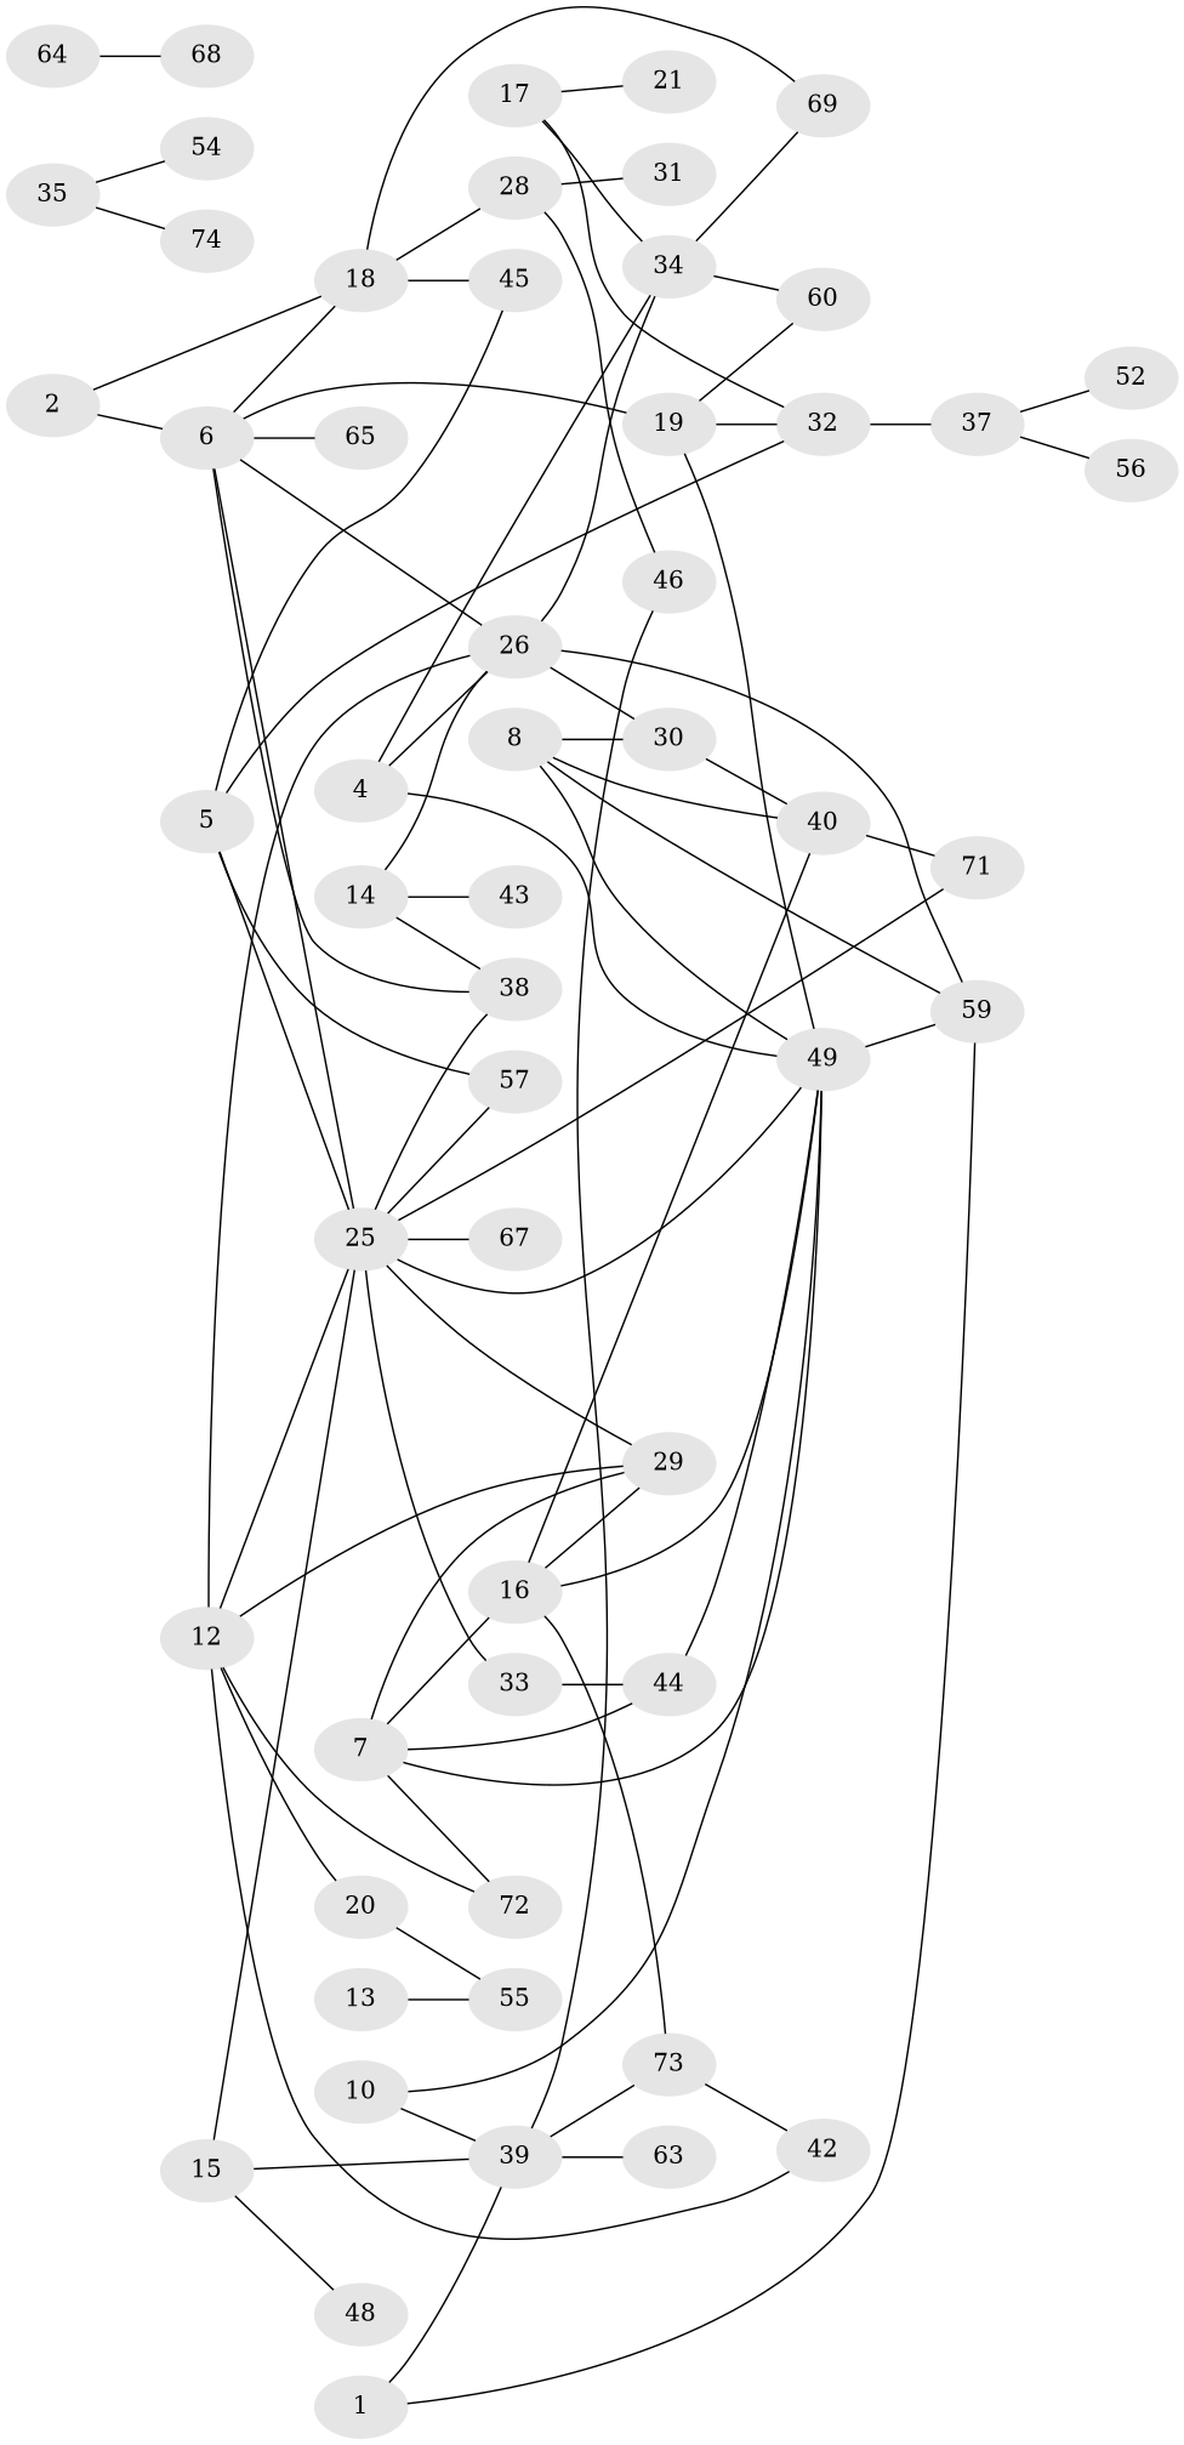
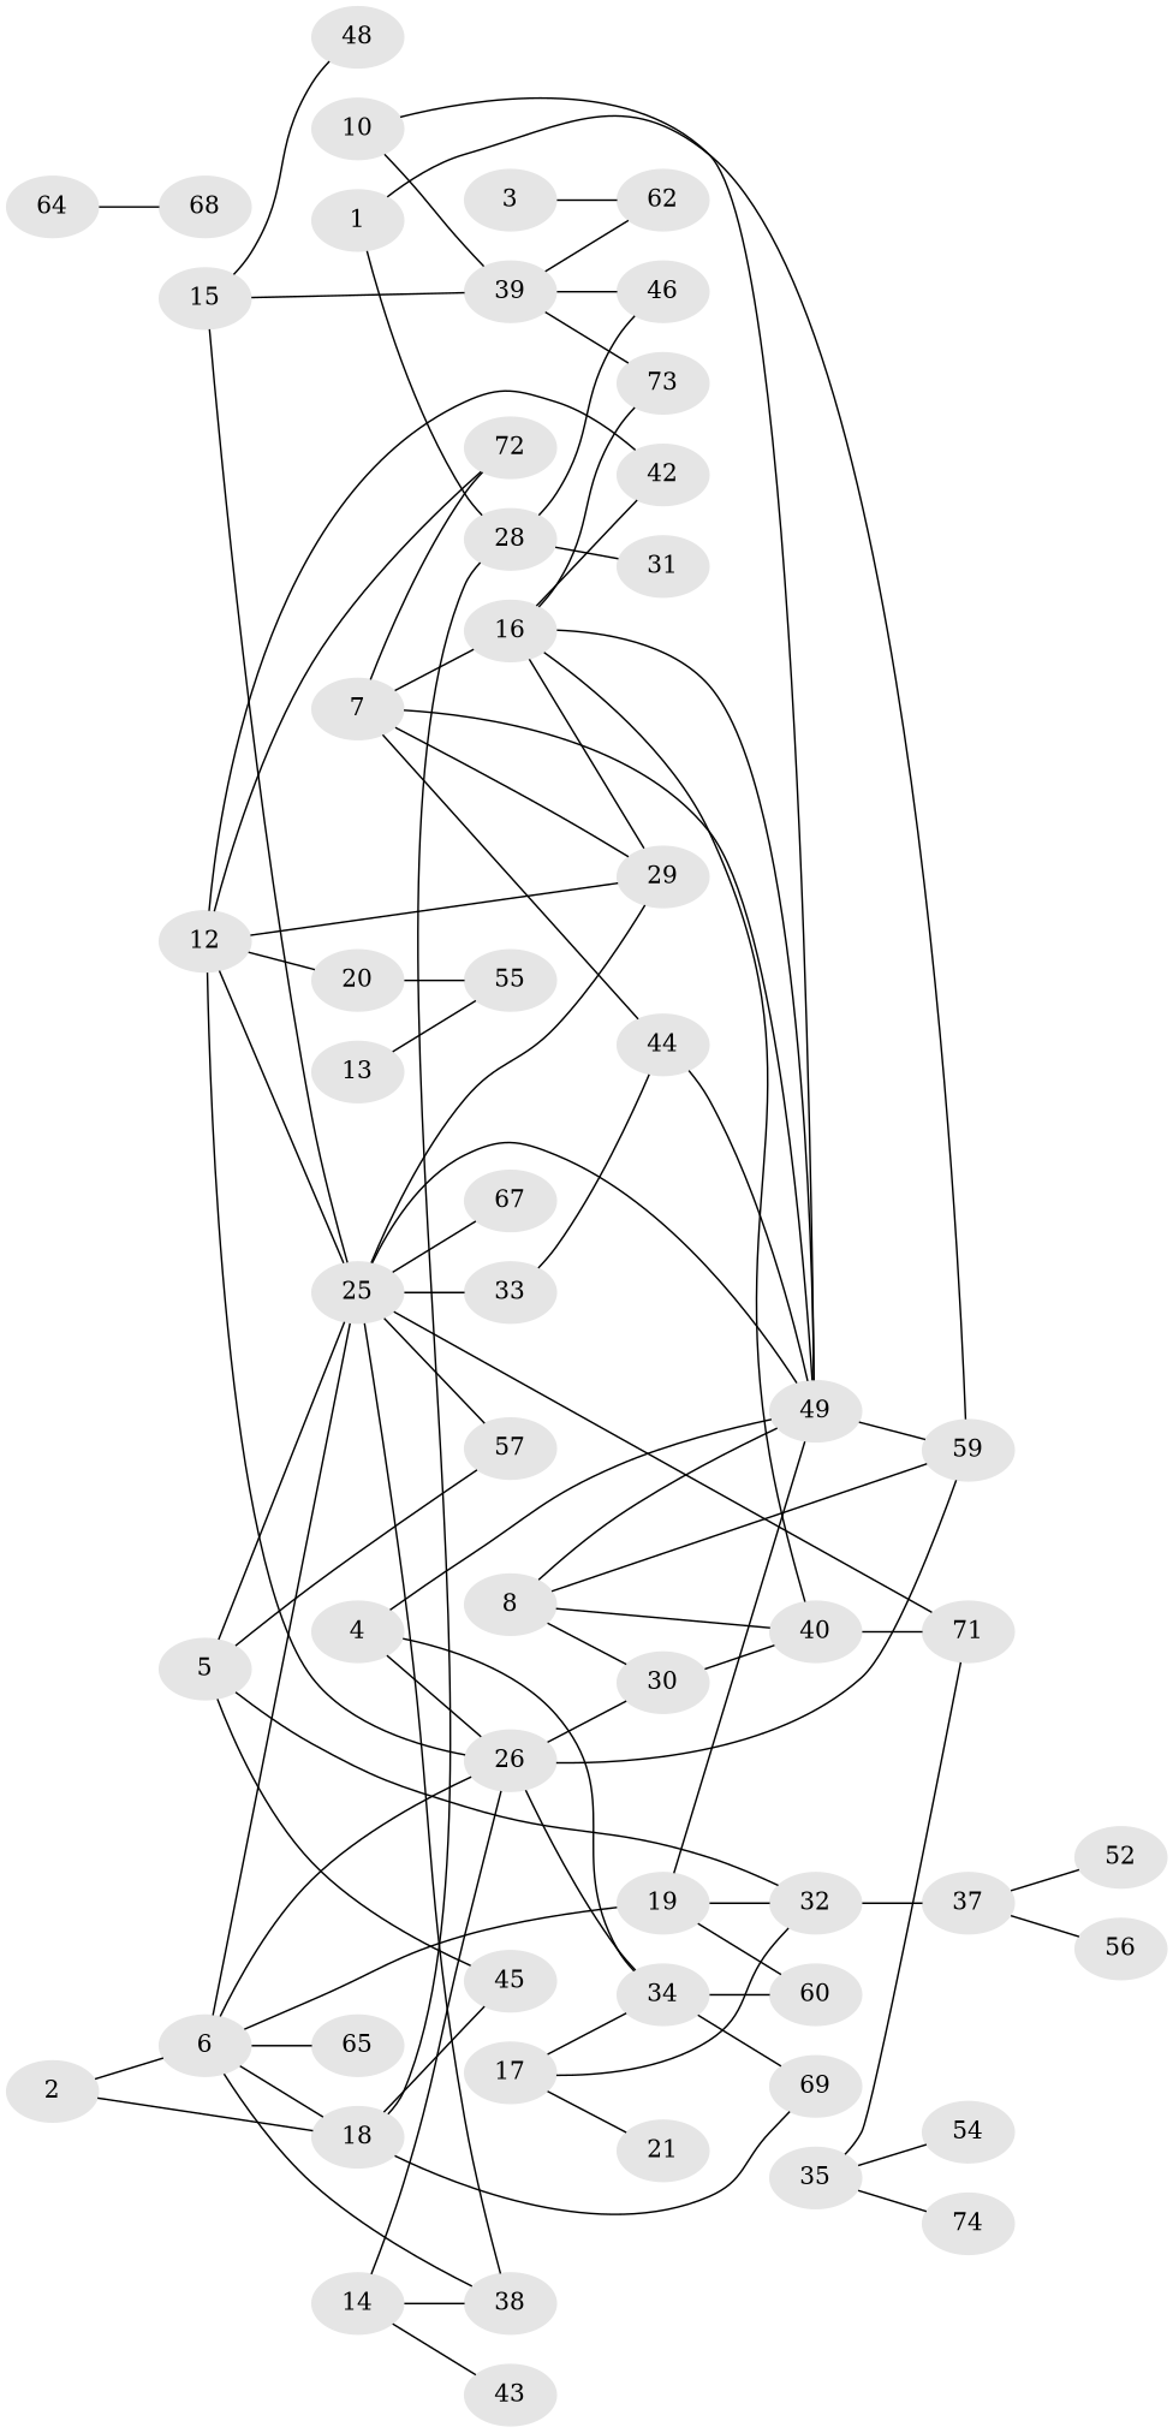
  graph {
    rankdir=LR
    node [color=gray90 style=filled]
    edge [weight=1.0]
    1
    39
    59
-   62 [label=63]
+   62
    73
    46
    2
    6
    18
    26
    25
    19
    38
    65
    69
    45
    28
+   3
    4
    34
    49
    30
    60
    5
    32
    57
    29
    33
    67
    71
    37
    7
    16
    44
    72
    40
    42
    8
    10
    12
    20
    55
    13
    14
    43
    15
    48
    17
    21
    31
    52
    56
    35
    54
    74
    64
    68
-   1 -- 39
+   1 -- 28
    1 -- 59
    39 -- 62
    39 -- 73
    39 -- 46
    2 -- 6
    2 -- 18
    6 -- 18
    6 -- 26
    6 -- 25
    6 -- 19
    6 -- 38
    6 -- 65
    18 -- 69
    18 -- 45
    18 -- 28
    26 -- 59
    26 -- 34
    26 -- 30
    25 -- 38
    25 -- 49
    25 -- 57
    25 -- 29
    25 -- 33
    25 -- 67
    25 -- 71
    19 -- 49 [weight=4.0]
    19 -- 60
    19 -- 32 [weight=2.0]
    28 -- 46
    28 -- 31
+   3 -- 62
    4 -- 26
    4 -- 34
    4 -- 49
    34 -- 69
    34 -- 60
    49 -- 59
    30 -- 40
    5 -- 25
    5 -- 45
    5 -- 32
    5 -- 57
    32 -- 37
    33 -- 44 [weight=2.0]
    37 -- 52
    37 -- 56
    7 -- 49
    7 -- 29
    7 -- 16
    7 -- 44
    7 -- 72
    16 -- 73
    16 -- 49
    16 -- 29
    16 -- 40
-   73 -- 42
+   16 -- 42
    44 -- 49
    40 -- 71
    8 -- 59
    8 -- 49
    8 -- 30
    8 -- 40
    10 -- 39
    10 -- 49
    12 -- 26
    12 -- 25
    12 -- 29
    12 -- 72
    12 -- 42
    12 -- 20
    20 -- 55 [weight=2.0]
    13 -- 55
    14 -- 26
    14 -- 38
    14 -- 43
    15 -- 39
    15 -- 25
    15 -- 48
    17 -- 34
    17 -- 32
    17 -- 21
+   35 -- 71
    35 -- 54
    35 -- 74
    64 -- 68 [weight=2.0]
  }
